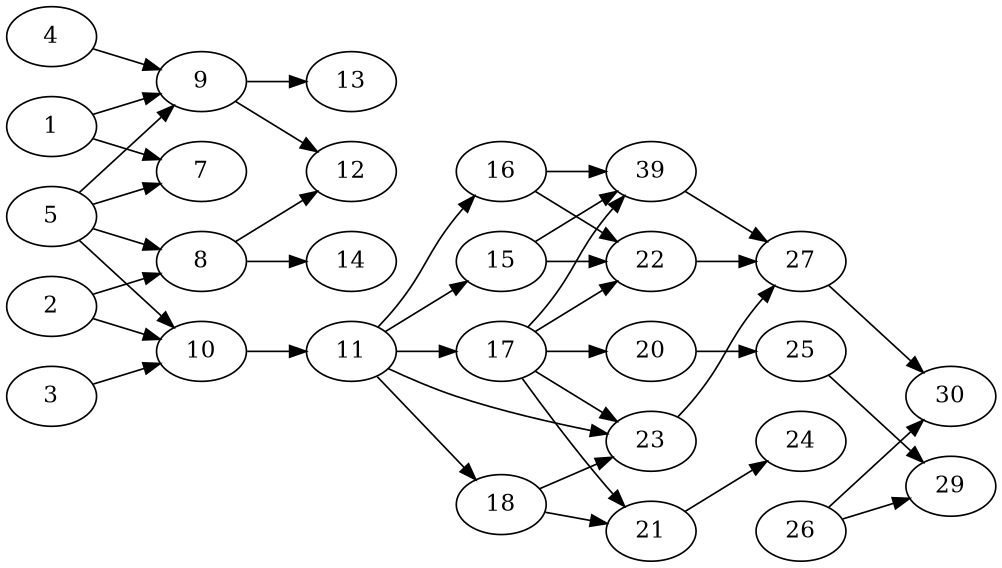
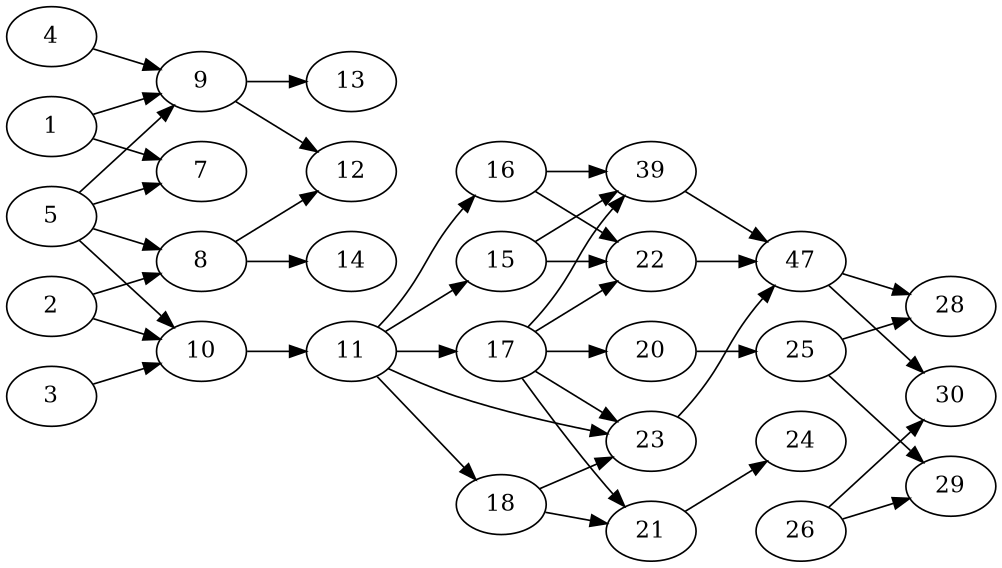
  digraph {
    rankdir=LR
    node [alpha=0.09]
    1 [alpha=0.01 expect_size=25845760]
    7 [alpha=0.12 expect_size=44174336]
    9 [alpha=0.02 expect_size=32652288]
    12 [expect_size=42009600]
    13 [alpha=0.19 expect_size=14416896]
    14 [alpha=0.14 expect_size=25476096]
    2 [alpha=0.08 expect_size=46127104]
    8 [alpha=0.19 expect_size=49887232]
    10 [alpha=0.04 expect_size=34890752]
    11 [alpha=0.05 expect_size=40235008]
    15 [alpha=0.00 expect_size=47771648]
    16 [alpha=0.06 expect_size=23728128]
    17 [alpha=0.06 expect_size=10671104]
    18 [alpha=0.06 expect_size=39112704]
    23 [alpha=0.15 expect_size=35603456]
    3 [alpha=0.05 expect_size=40328192]
    4 [expect_size=18190336]
    5 [alpha=0.10 expect_size=18538496]
    n19 [alpha=0.01 expect_size=36077568 label=39]
    22 [alpha=0.04 expect_size=15536128]
    20 [alpha=0.10 expect_size=41053184]
    21 [expect_size=49850368]
-   27 [alpha=0.10 expect_size=33889280]
+   27 [alpha=0.10 expect_size=33889280 label=47]
    25 [alpha=0.13 expect_size=19492864]
    24 [alpha=0.11 expect_size=33657856]
+   28 [alpha=0.16 expect_size=47409152]
    30 [alpha=0.04 expect_size=15854592]
    29 [alpha=0.14 expect_size=13881344]
    26 [alpha=0.03 expect_size=20340736]
    1 -> 7
    1 -> 9
    9 -> 12
    9 -> 13
    2 -> 8
    2 -> 10
    8 -> 12
    8 -> 14
    10 -> 11
    11 -> 15
    11 -> 16
    11 -> 17
    11 -> 18
    11 -> 23
    15 -> n19
    15 -> 22
    16 -> n19
    16 -> 22
    17 -> 23
    17 -> n19
    17 -> 22
    17 -> 20
    17 -> 21
    18 -> 23
    18 -> 21
    23 -> 27
    3 -> 10
    4 -> 9
    5 -> 7
    5 -> 9
    5 -> 8
    5 -> 10
    n19 -> 27
    22 -> 27
    20 -> 25
    21 -> 24
+   27 -> 28
    27 -> 30
+   25 -> 28
    25 -> 29
    26 -> 30
    26 -> 29
  }
